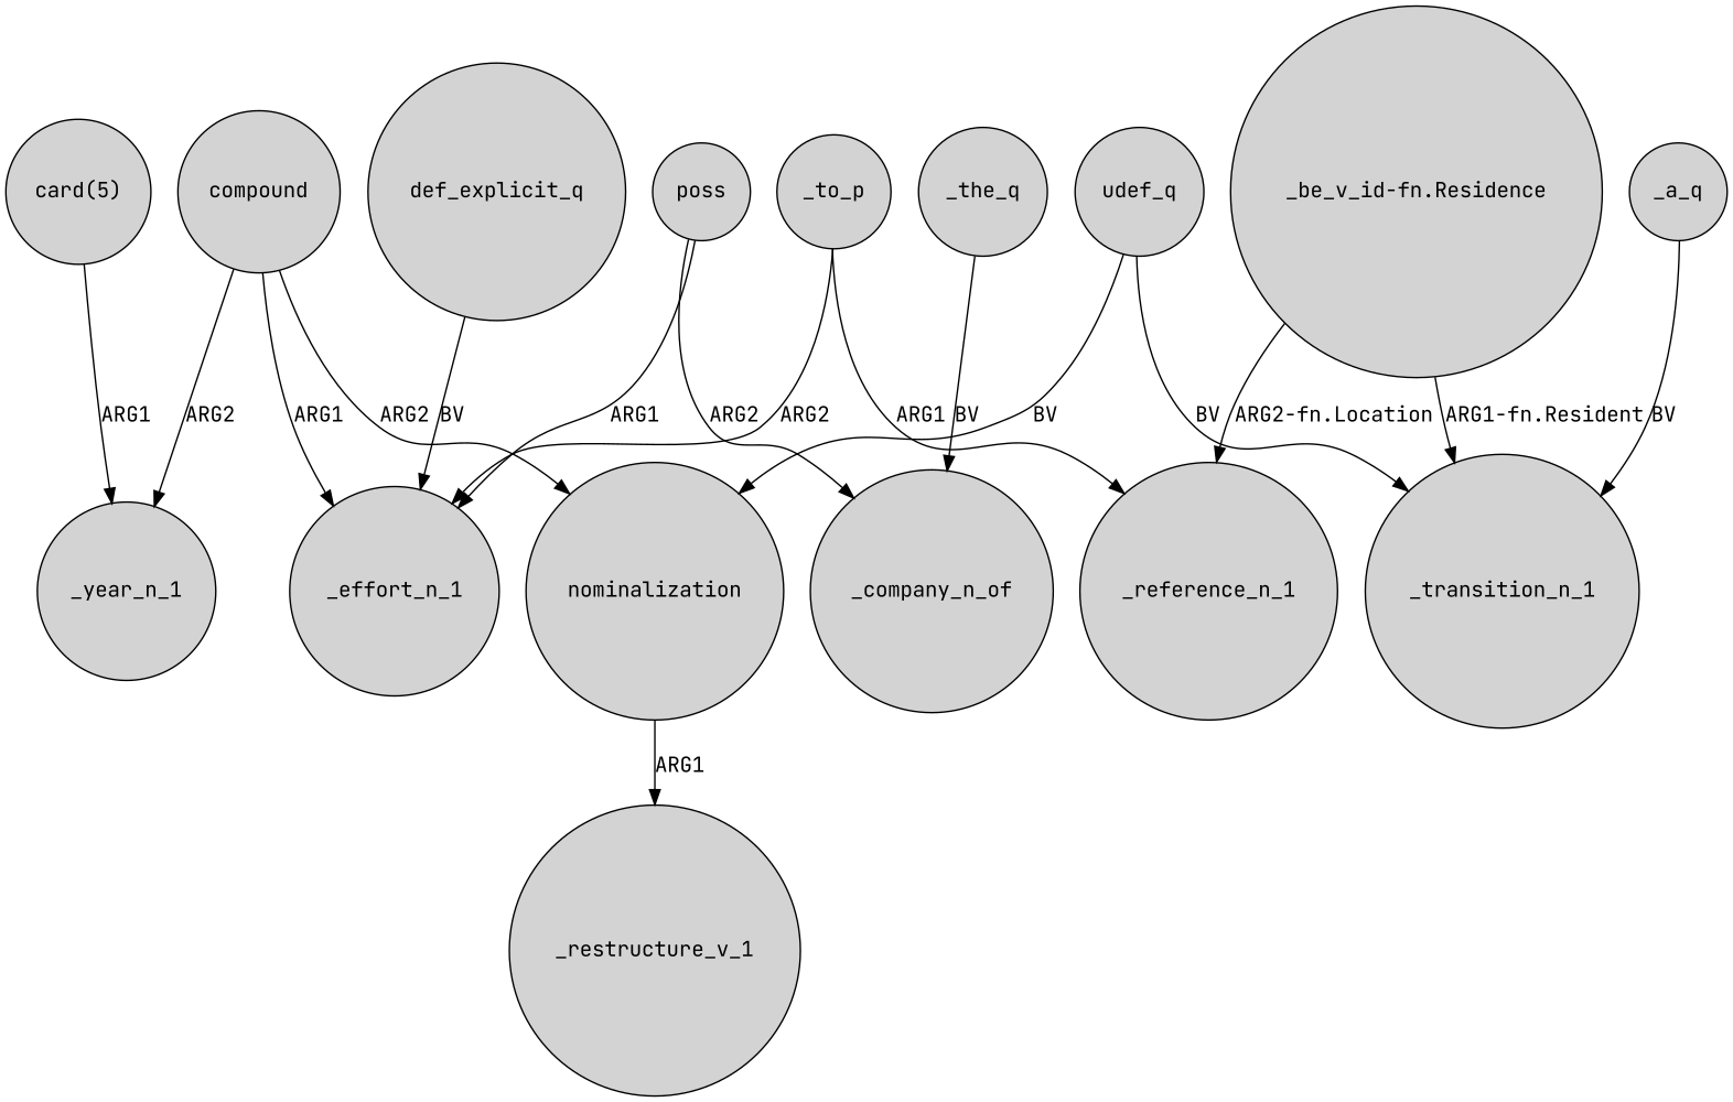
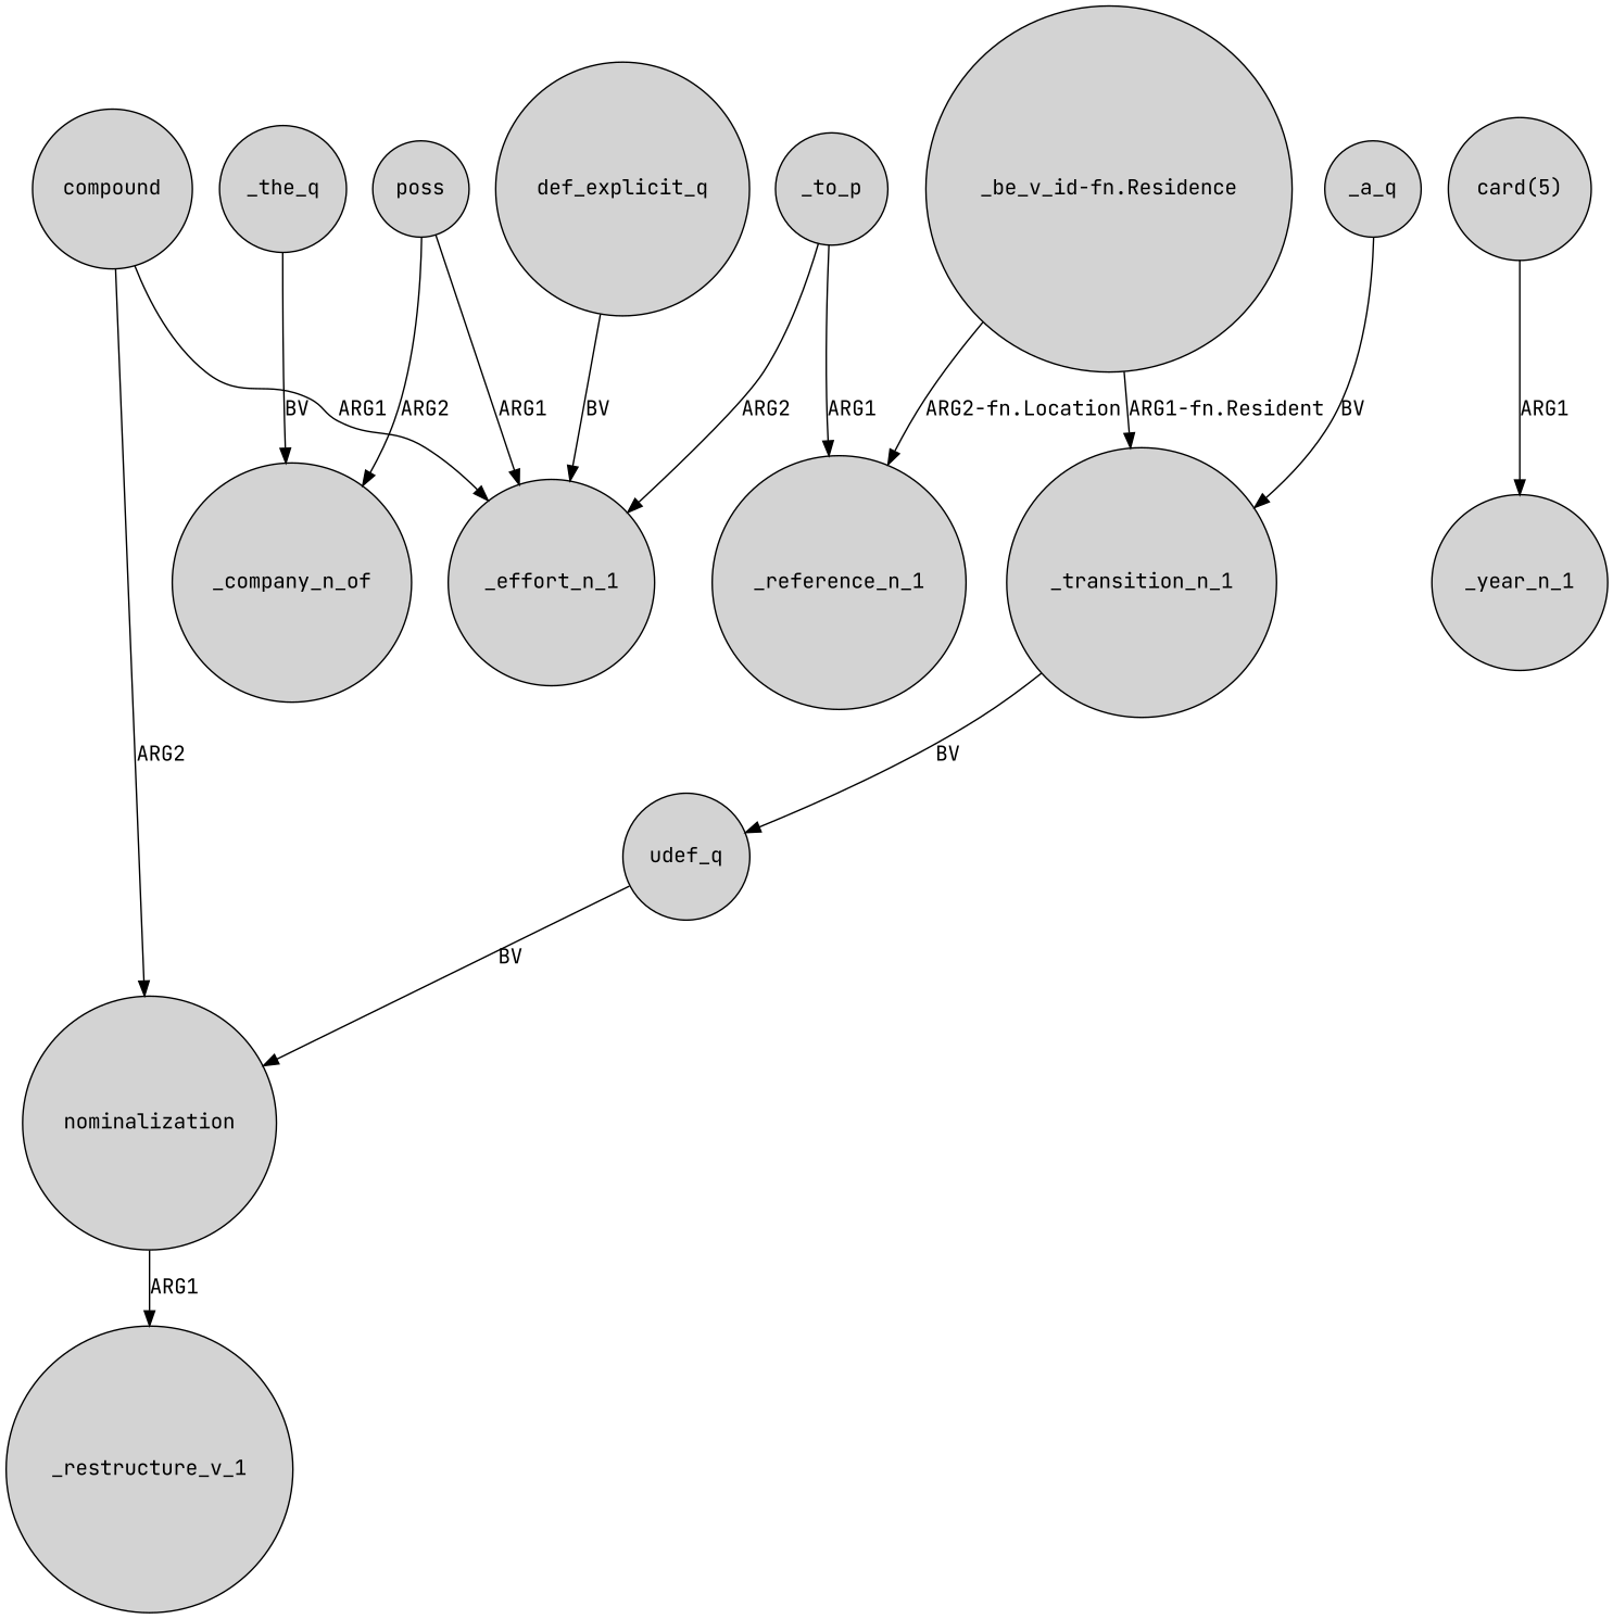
  digraph {
    fontname="JetBrains Mono"
    node [fontname="JetBrains Mono" shape=circle style=filled]
    edge [fontname="JetBrains Mono"]
    poss
    _effort_n_1
    _company_n_of
    compound
    _year_n_1
    nominalization
    _restructure_v_1
    _to_p
    _reference_n_1
    udef_q
    _transition_n_1
    "_be_v_id-fn.Residence"
    def_explicit_q
    _a_q
    _the_q
    "card(5)"
    poss -> _effort_n_1 [label=ARG1]
    poss -> _company_n_of [label=ARG2]
    compound -> _effort_n_1 [label=ARG1]
-   compound -> _year_n_1 [label=ARG2]
    compound -> nominalization [label=ARG2]
    nominalization -> _restructure_v_1 [label=ARG1]
    _to_p -> _effort_n_1 [label=ARG2]
    _to_p -> _reference_n_1 [label=ARG1]
    udef_q -> nominalization [label=BV]
-   udef_q -> _transition_n_1 [label=BV]
+   _transition_n_1 -> udef_q [label=BV]
    "_be_v_id-fn.Residence" -> _reference_n_1 [label="ARG2-fn.Location"]
    "_be_v_id-fn.Residence" -> _transition_n_1 [label="ARG1-fn.Resident"]
    def_explicit_q -> _effort_n_1 [label=BV]
    _a_q -> _transition_n_1 [label=BV]
    _the_q -> _company_n_of [label=BV]
    "card(5)" -> _year_n_1 [label=ARG1]
  }
